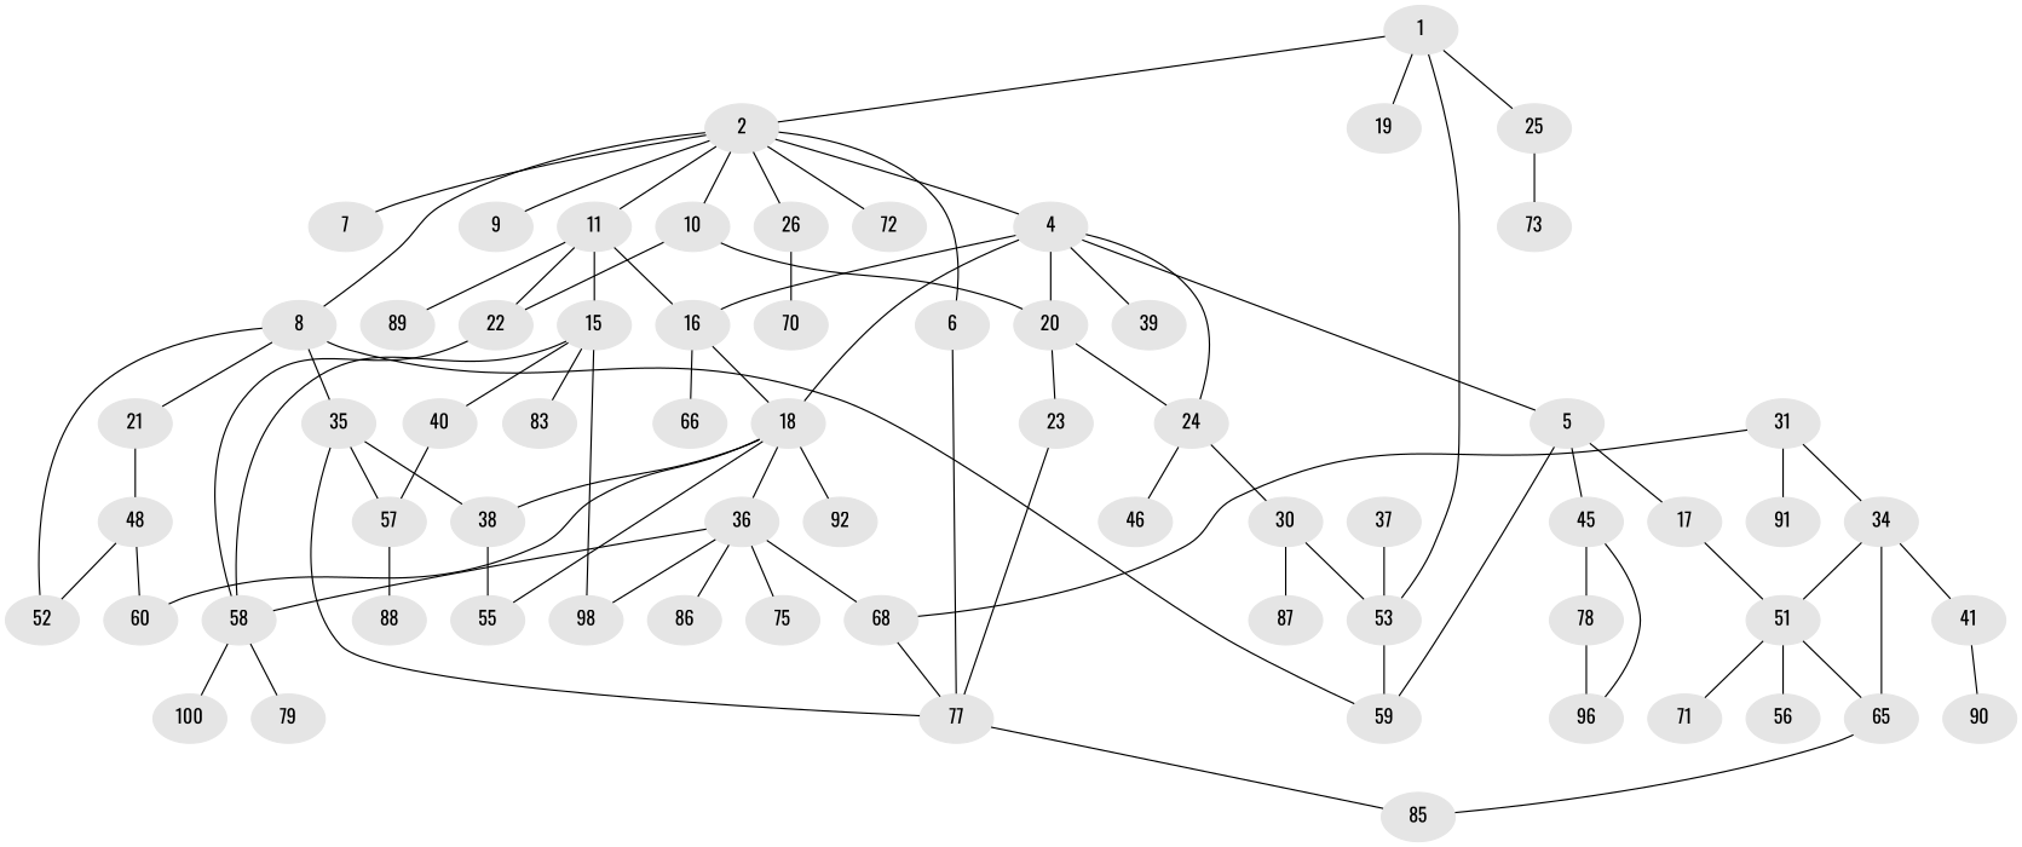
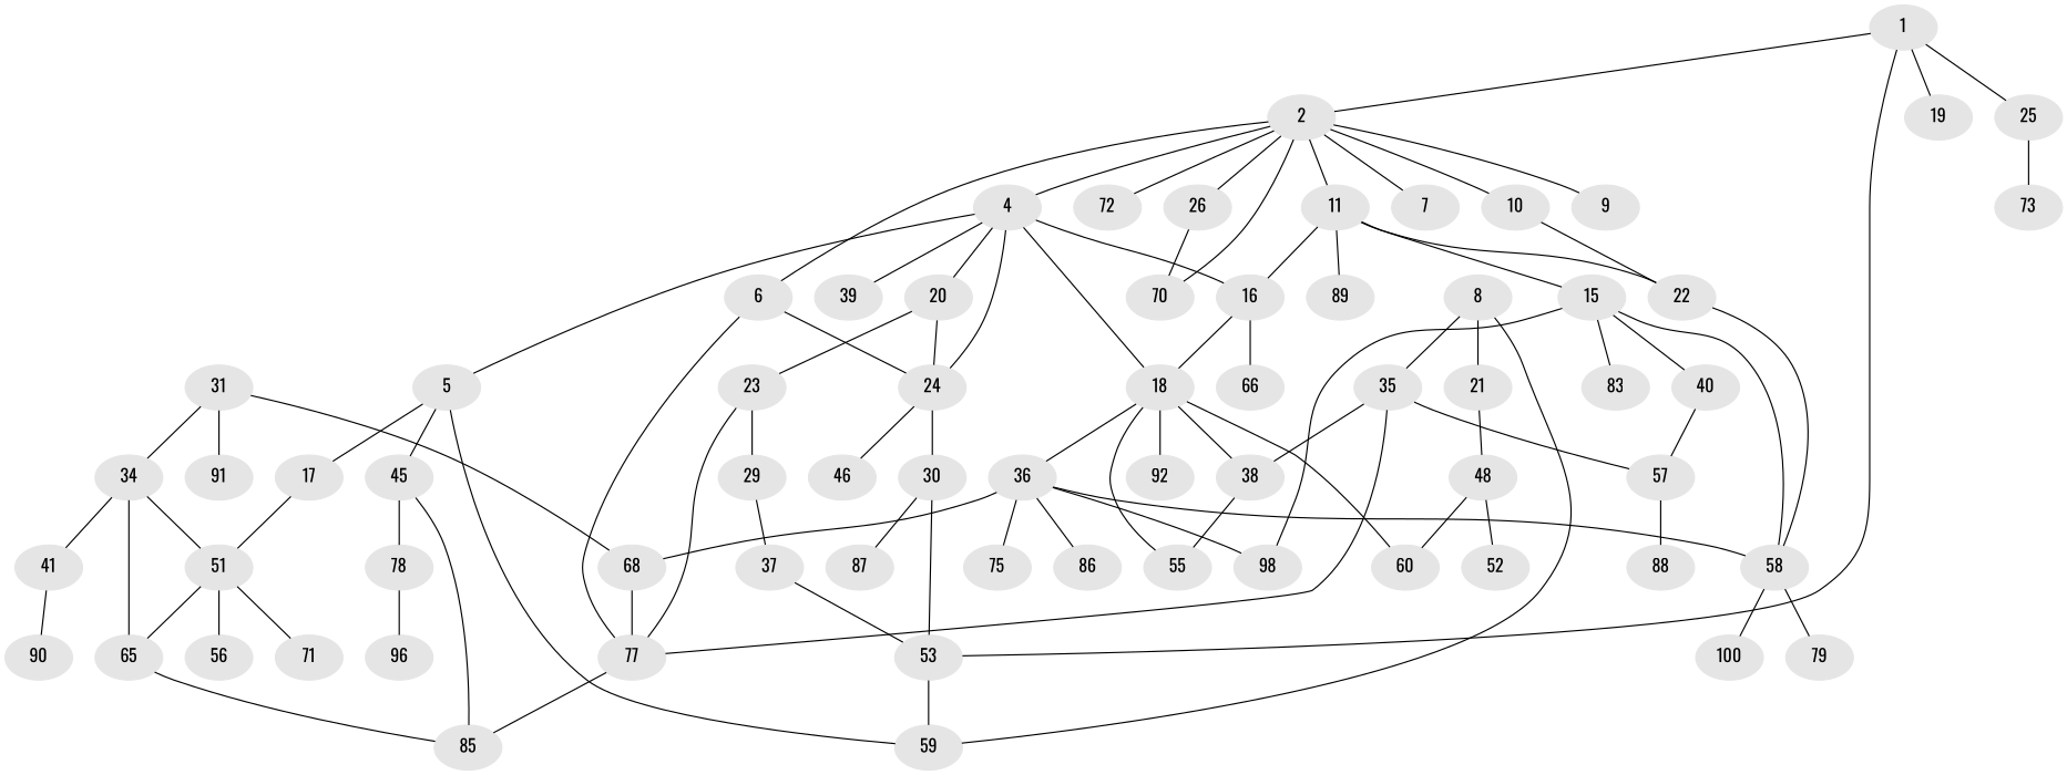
  graph {
    fontname=Oswald
    node [color=gray90 fontname=Oswald style=filled]
    edge [fontname=Oswald]
    1 [super="+14"]
    2 [super="+3"]
    19
    25
    53
    4 [super="+44"]
    6 [super="+13"]
    7 [super="+32"]
    8 [super="+95"]
    9
    10 [super="+42"]
    11
    26 [super="+27"]
    72
    73
    34 [super="+43"]
    31
    68 [super="+76"]
    91
    59 [super="+84"]
    5 [super="+12"]
    16 [super="+54"]
    18 [super="+49"]
    20
    24 [super="+28"]
    39 [super="+82"]
    77 [super="+94"]
    21
    35 [super="+97"]
    52 [super="+93"]
    22 [super="+80"]
    15 [super="+33"]
    89
    70
    17
    45 [super="+47"]
    66
    36 [super="+62"]
    38 [super="+99"]
    55
    60 [super="+69"]
    92
    23 [super="+61"]
    30 [super="+63"]
    46
    51 [super="+81"]
    78
    96
    85
    48
    57 [super="+74"]
    58 [super="+64"]
    40
    83
    98
    100
    79
    65 [super="+67"]
    56
    71
    75
    86
+   29
    37 [super="+50"]
    87
    41
    90
    88
    1 -- 2
    1 -- 19
    1 -- 25
    1 -- 53
    2 -- 4
    2 -- 6
    2 -- 7
-   2 -- 8
+   2 -- 70
    2 -- 9
    2 -- 10
    2 -- 11
    2 -- 26
    2 -- 72
    25 -- 73
    53 -- 59
    4 -- 5
    4 -- 16
    4 -- 18
    4 -- 20
    4 -- 24
    4 -- 39
+   6 -- 24
    6 -- 77
    8 -- 59
    8 -- 21
    8 -- 35
-   8 -- 52
-   10 -- 20
    10 -- 22
    11 -- 16
    11 -- 22
    11 -- 15
    11 -- 89
    26 -- 70
    34 -- 51
    34 -- 65
    34 -- 41
    31 -- 34
    31 -- 68
    31 -- 91
    68 -- 77
    5 -- 59
    5 -- 17
    5 -- 45
    16 -- 18
    16 -- 66
    18 -- 36
    18 -- 38
    18 -- 55
    18 -- 60
    18 -- 92
    20 -- 24
    20 -- 23
    24 -- 30
    24 -- 46
    77 -- 85
    21 -- 48
    35 -- 77
    35 -- 38
    35 -- 57
    22 -- 58
    15 -- 58
    15 -- 40
    15 -- 83
    15 -- 98
    17 -- 51
    45 -- 78
-   45 -- 96
+   45 -- 85
    36 -- 68
    36 -- 58
    36 -- 98
    36 -- 75
    36 -- 86
    38 -- 55
    23 -- 77
+   23 -- 29
    30 -- 53
    30 -- 87
    51 -- 65
    51 -- 56
    51 -- 71
    78 -- 96
    48 -- 52
    48 -- 60
    57 -- 88
    58 -- 100
    58 -- 79
    40 -- 57
    65 -- 85
+   29 -- 37
    37 -- 53
    41 -- 90
  }
